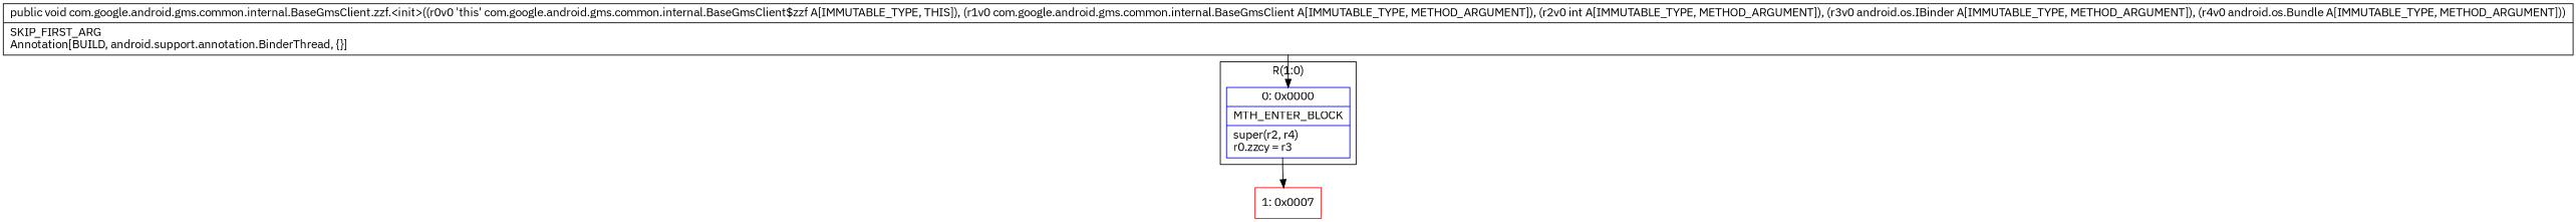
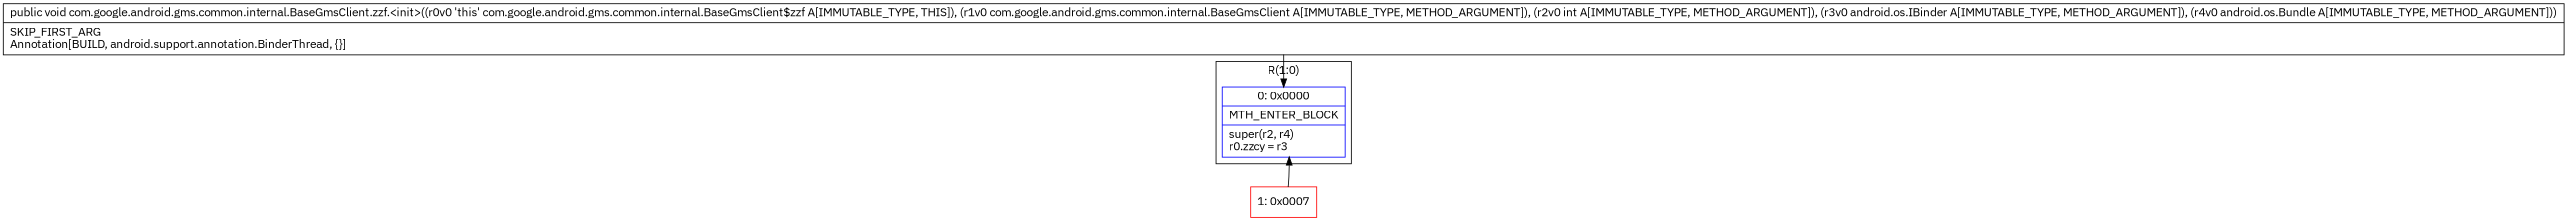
  digraph {
    fontname="IBM Plex Sans"
    node [shape=record fontname="IBM Plex Sans"]
    edge [fontname="IBM Plex Sans"]
    n1 [color=blue label="{0\:\ 0x0000|MTH_ENTER_BLOCK\l|super(r2, r4)\lr0.zzcy = r3\l}"]
    n2 [color=red label="{1\:\ 0x0007}"]
    n3 [label="{public void com.google.android.gms.common.internal.BaseGmsClient.zzf.\<init\>((r0v0 'this' com.google.android.gms.common.internal.BaseGmsClient$zzf A[IMMUTABLE_TYPE, THIS]), (r1v0 com.google.android.gms.common.internal.BaseGmsClient A[IMMUTABLE_TYPE, METHOD_ARGUMENT]), (r2v0 int A[IMMUTABLE_TYPE, METHOD_ARGUMENT]), (r3v0 android.os.IBinder A[IMMUTABLE_TYPE, METHOD_ARGUMENT]), (r4v0 android.os.Bundle A[IMMUTABLE_TYPE, METHOD_ARGUMENT]))  | SKIP_FIRST_ARG\lAnnotation[BUILD, android.support.annotation.BinderThread, \{\}]\l}"]
    subgraph cluster_1 {
      label="R(1:0)"
      n1
    }
-   n1 -> n2
+   n2 -> n1
    n3 -> n1
  }
